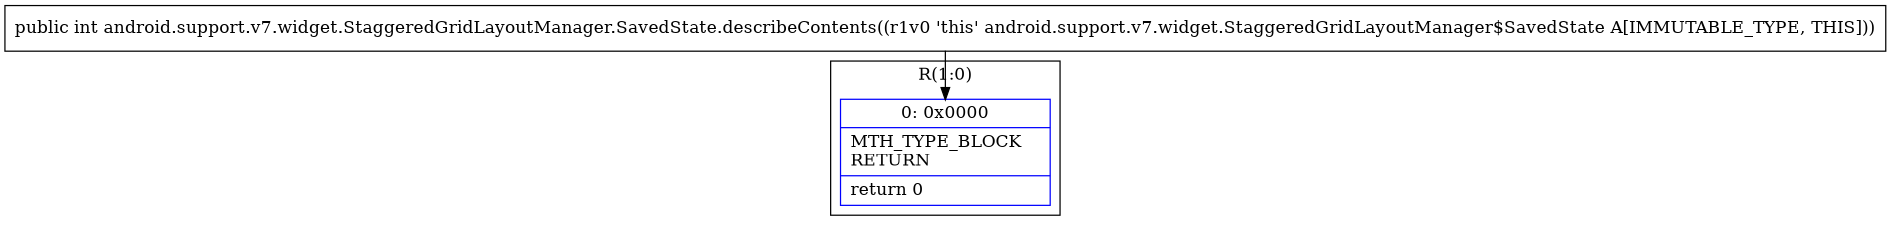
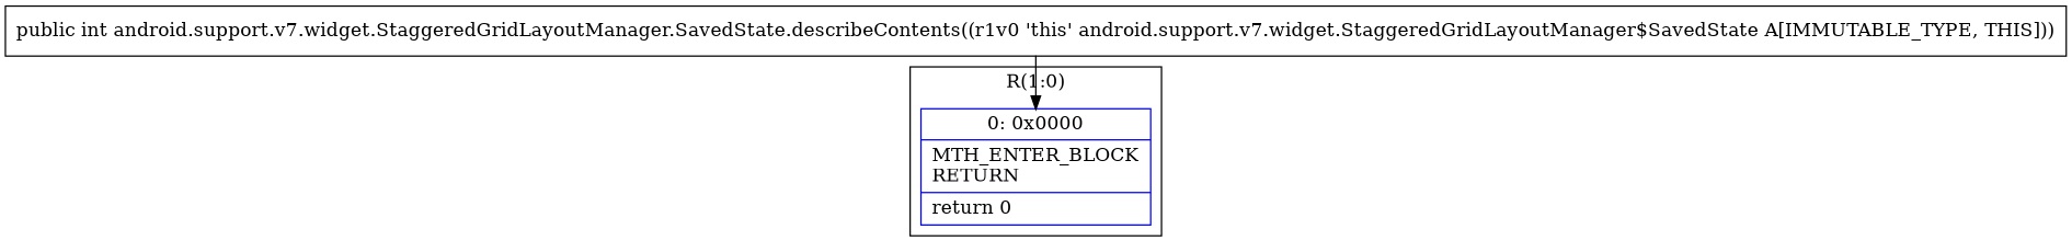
  digraph {
    node [shape=record]
-   n1 [color=blue label="{0\:\ 0x0000|MTH_TYPE_BLOCK\lRETURN\l|return 0\l}"]
+   n1 [color=blue label="{0\:\ 0x0000|MTH_ENTER_BLOCK\lRETURN\l|return 0\l}"]
    n2 [label="{public int android.support.v7.widget.StaggeredGridLayoutManager.SavedState.describeContents((r1v0 'this' android.support.v7.widget.StaggeredGridLayoutManager$SavedState A[IMMUTABLE_TYPE, THIS])) }"]
    subgraph cluster_1 {
      label="R(1:0)"
      n1
    }
    n2 -> n1
  }
